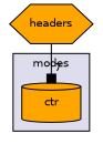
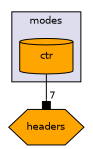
  digraph {
    compound=true
    node [fillcolor=orange fontname=Helvetica fontsize=10 style=filled]
    n1 [label=ctr pencolor=black shape=cylinder]
    n2 [label=headers shape=hexagon]
    subgraph cluster_1 {
      bgcolor="#ddddee"
      fontname=Helvetica
      fontsize=10
      label=modes
      pencolor=black
      n1
    }
-   n2 -> n1 [headlabel=7 labeldistance=1.5 labelfontname=Helvetica labelfontsize=10 arrowhead=box]
+   n1 -> n2 [headlabel=7 labeldistance=1.5 labelfontname=Helvetica labelfontsize=10 arrowhead=box]
  }
